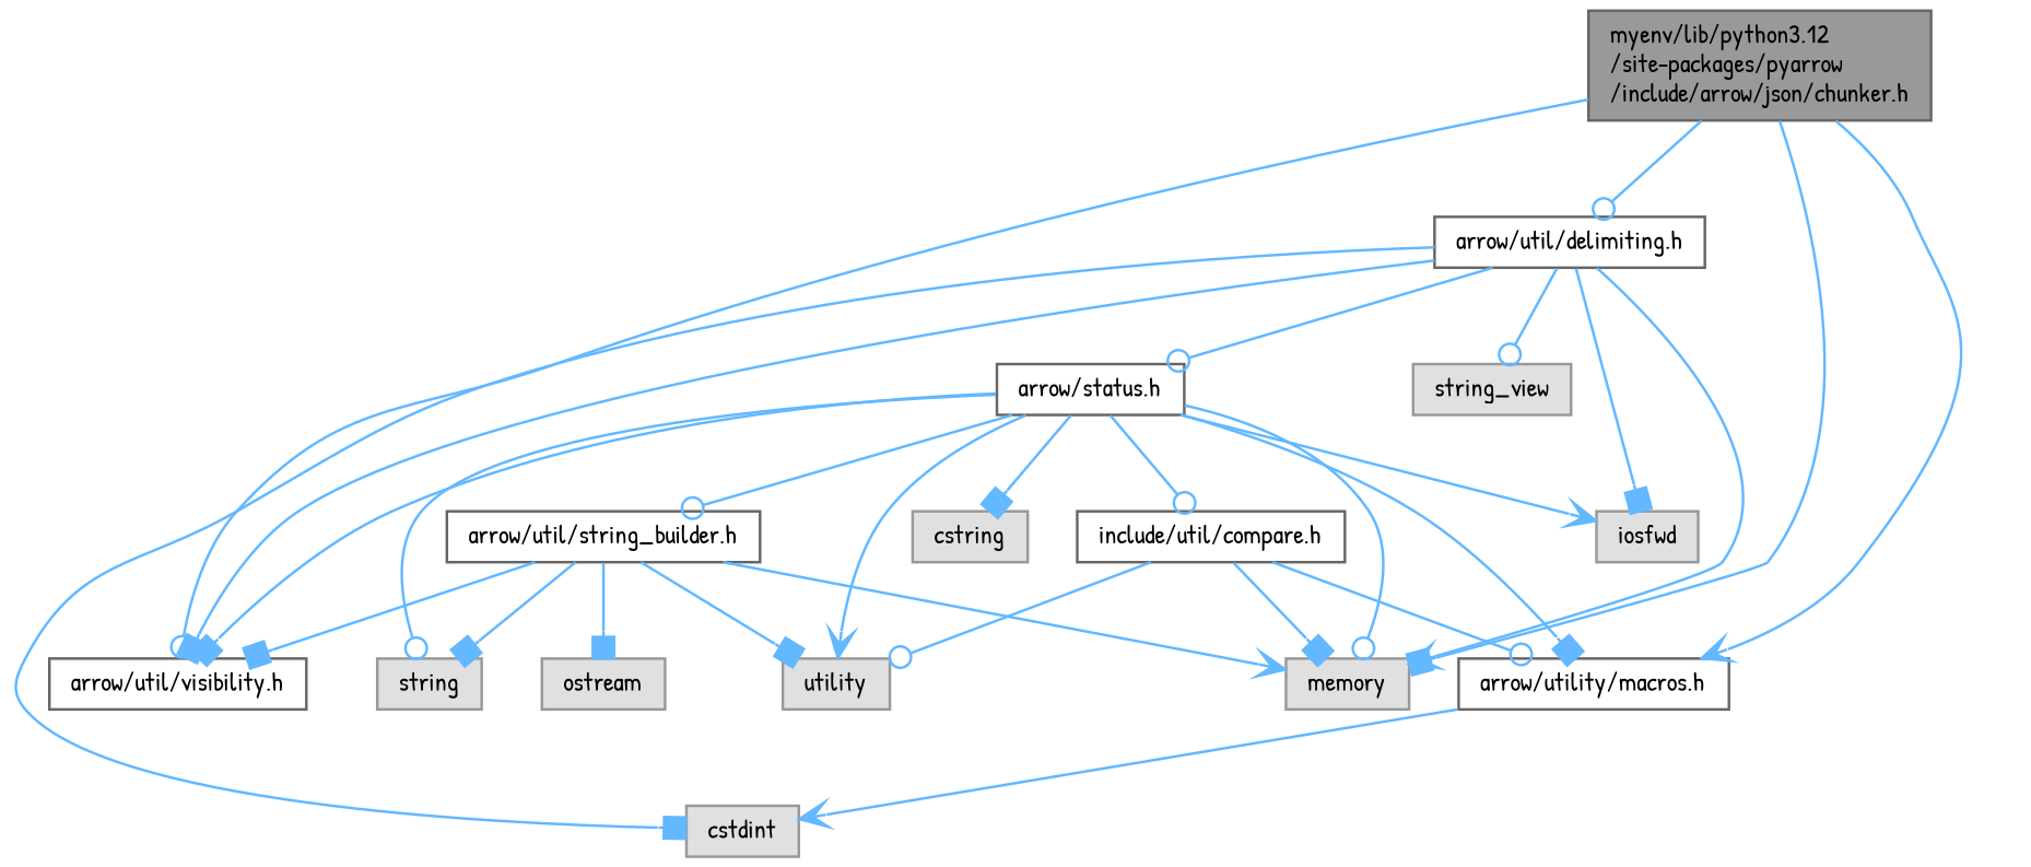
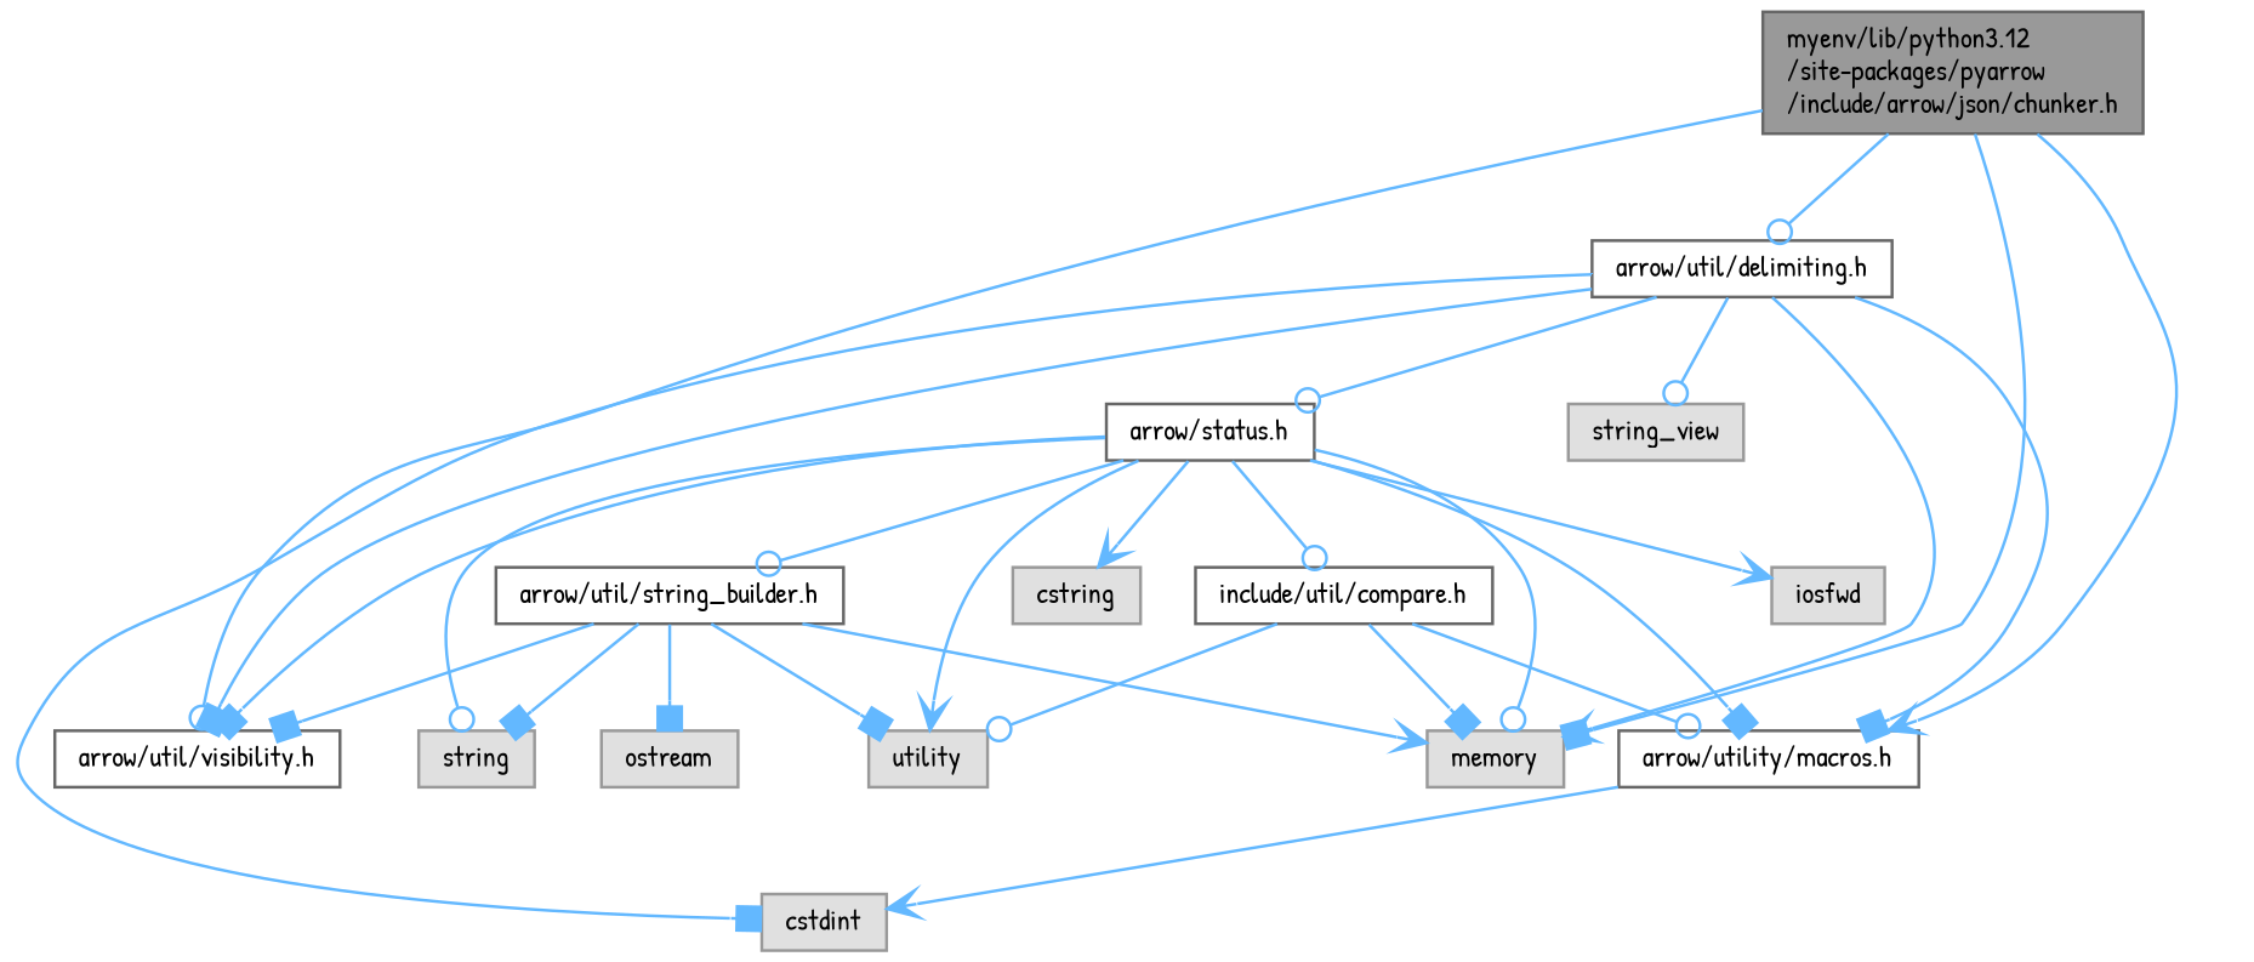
  digraph {
    fontname="Patrick Hand"
    node [color=grey60 fillcolor="#E0E0E0" fontname="Patrick Hand" fontsize=10 shape=box style=filled]
    edge [arrowhead=box color=steelblue1 fontname="Patrick Hand" fontsize=10 labelfontname=Helvetica labelfontsize=10 style=solid]
    n1 [color=gray40 fillcolor=grey60 fontcolor=black height=0.2 label="myenv/lib/python3.12\l/site-packages/pyarrow\l/include/arrow/json/chunker.h" width=0.4]
    n2 [height=0.2 label=memory width=0.4]
    n3 [color=grey40 fillcolor=white height=0.2 label="arrow/util/delimiting.h" width=0.4]
    n4 [color=grey40 fillcolor=white height=0.2 label="arrow/utility/macros.h" width=0.4]
    n5 [color=grey40 fillcolor=white height=0.2 label="arrow/util/visibility.h" width=0.4]
    n6 [height=0.2 label=cstdint width=0.4]
    n7 [height=0.2 label=string_view width=0.4]
    n8 [color=grey40 fillcolor=white height=0.2 label="arrow/status.h" width=0.4]
    n9 [height=0.2 label=cstring width=0.4]
    n10 [height=0.2 label=iosfwd width=0.4]
    n11 [height=0.2 label=string width=0.4]
    n12 [height=0.2 label=utility width=0.4]
    n13 [color=grey40 fillcolor=white height=0.2 label="include/util/compare.h" width=0.4]
    n14 [color=grey40 fillcolor=white height=0.2 label="arrow/util/string_builder.h" width=0.4]
    n15 [height=0.2 label=ostream width=0.4]
    n1 -> n2
    n1 -> n3 [arrowhead=odot]
    n1 -> n4 [arrowhead=vee]
    n1 -> n5 [arrowhead=odot]
    n3 -> n2 [arrowhead=vee]
-   n3 -> n10
+   n3 -> n4
    n3 -> n5
    n3 -> n6
    n3 -> n7 [arrowhead=odot]
    n3 -> n8 [arrowhead=odot]
    n4 -> n6 [arrowhead=vee]
    n8 -> n2 [arrowhead=odot]
    n8 -> n4
    n8 -> n5
-   n8 -> n9
+   n8 -> n9 [arrowhead=vee]
    n8 -> n10 [arrowhead=vee]
    n8 -> n11 [arrowhead=odot]
    n8 -> n12 [arrowhead=vee]
    n8 -> n13 [arrowhead=odot]
    n8 -> n14 [arrowhead=odot]
    n13 -> n2
    n13 -> n4 [arrowhead=odot]
    n13 -> n12 [arrowhead=odot]
    n14 -> n2 [arrowhead=vee]
    n14 -> n5
    n14 -> n11
    n14 -> n12
    n14 -> n15
  }
